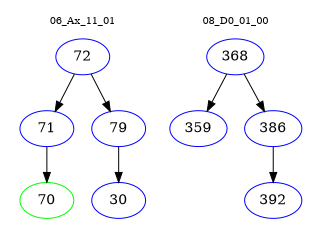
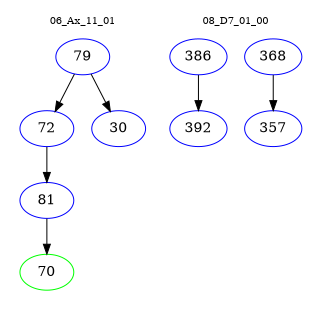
  digraph {
    node [color=blue]
    edge [color=black]
    n1 [label=72]
-   n2 [label=71]
+   n2 [label=81]
    n3 [label=79]
    n4 [color=green label=70]
    n5 [label=30]
    n6 [label=368]
-   n7 [label=359]
+   n7 [label=357]
    n8 [label=386]
    n9 [label=392]
    subgraph cluster_1 {
      color=white
      fontsize=10
      label="06_Ax_11_01"
      n1
      n2
      n3
      n4
      n5
    }
    subgraph cluster_2 {
      color=white
      fontsize=10
-     label="08_D0_01_00"
+     label="08_D7_01_00"
      n6
      n7
      n8
      n9
    }
    n1 -> n2
-   n1 -> n3
+   n3 -> n1
    n2 -> n4
    n3 -> n5
    n6 -> n7
-   n6 -> n8
    n8 -> n9
  }
